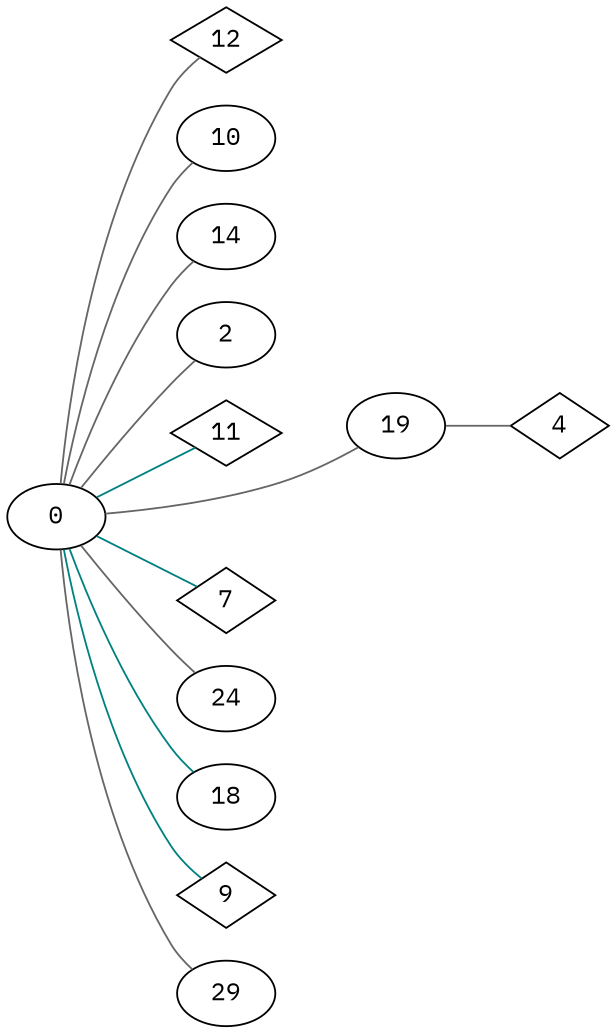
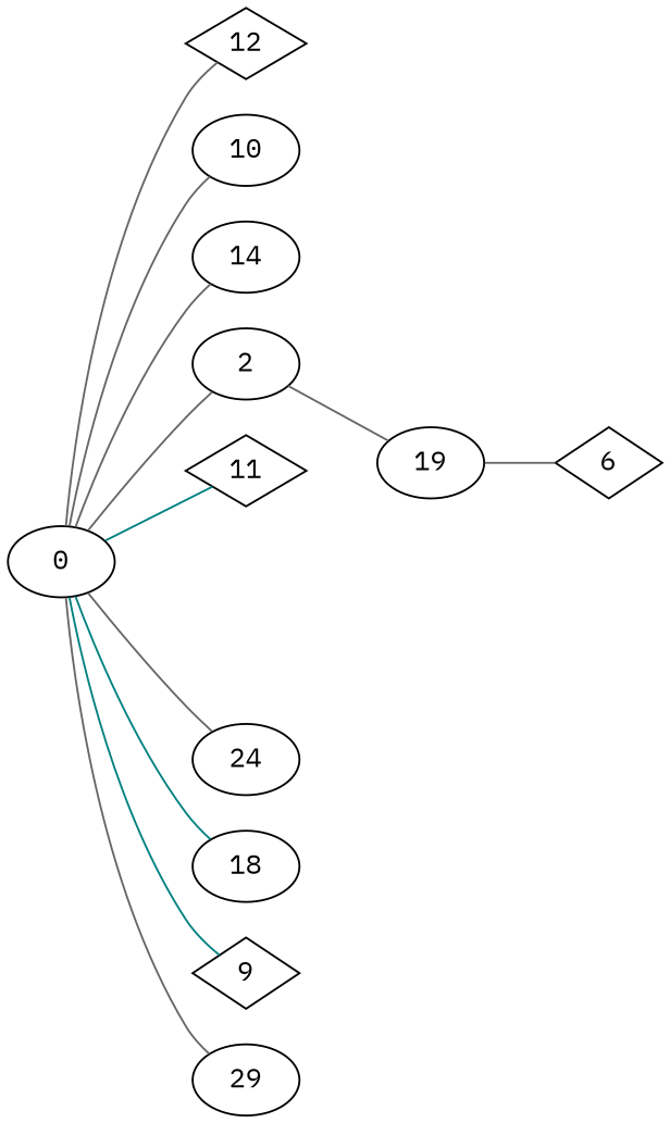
  graph {
    fontname="IBM Plex Mono"
    rankdir=LR
    node [fontname="IBM Plex Mono" shape=ellipse]
    edge [color=gray40 fontname="IBM Plex Mono"]
    12 [shape=diamond]
    0
    10
    14
    2
    11 [shape=diamond]
    19
-   7 [shape=diamond]
    24
    18
    n11 [label=9 shape=diamond]
    29
-   4 [shape=diamond]
+   4 [shape=diamond label=6]
    0 -- 12
    0 -- 10
    0 -- 14
    0 -- 2
    0 -- 11 [color=teal]
-   0 -- 19
-   0 -- 7 [color=teal]
+   2 -- 19
    0 -- 24
    0 -- 18 [color=teal]
    0 -- n11 [color=teal]
    0 -- 29
    19 -- 4
  }
